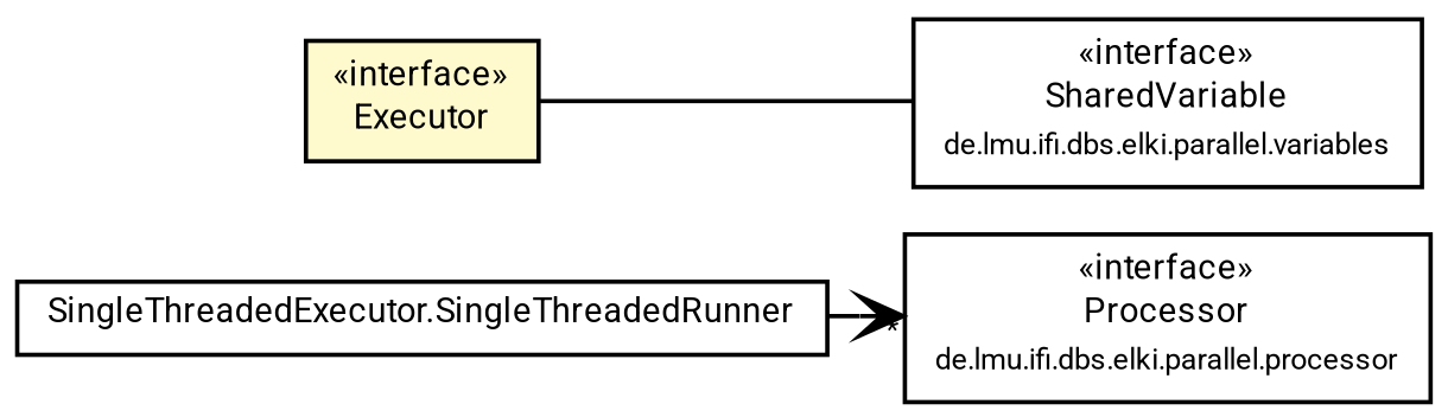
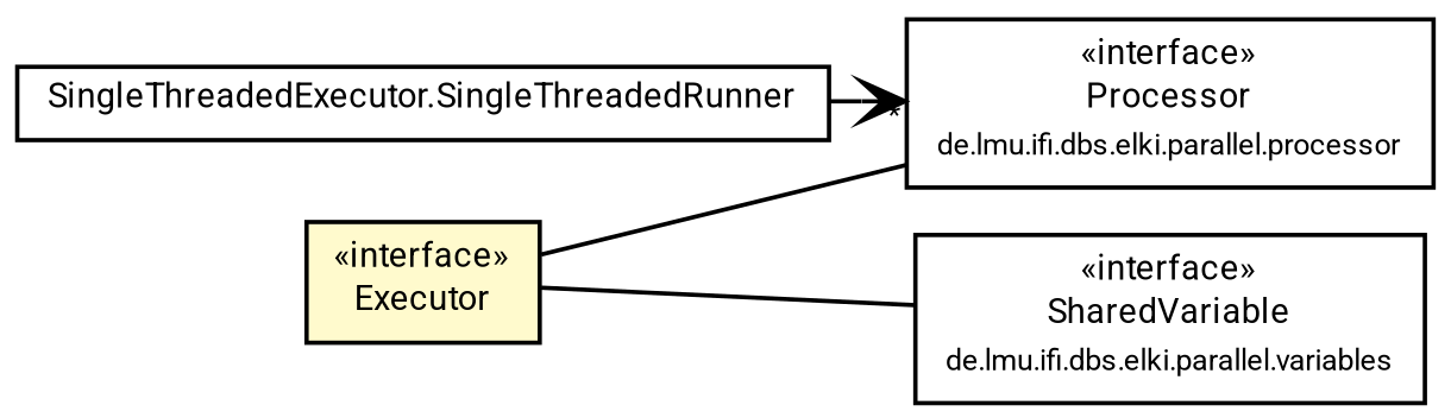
  digraph {
    nodesep=0.15
    rankdir=LR
    ranksep=0.25
    node [fontcolor=black fontname=Roboto fontsize=8 margin=0 shape=plaintext]
    edge [arrowhead=none color=black fontname=Roboto fontsize=7 labelfontname=Roboto labelfontsize=7 weight=2]
    n1 [height=0 label=<<table title="de.lmu.ifi.dbs.elki.parallel.processor.Processor" border="0" cellborder="1" cellspacing="0" cellpadding="2" href="processor/Processor.html" target="_parent"> 		<tr><td><table border="0" cellspacing="0" cellpadding="1"> 		<tr><td align="center" balign="center"> &#171;interface&#187; </td></tr> 		<tr><td align="center" balign="center"> <font face="Roboto">Processor</font> </td></tr> 		<tr><td align="center" balign="center"> <font face="Roboto" point-size="7.0">de.lmu.ifi.dbs.elki.parallel.processor</font> </td></tr> 		</table></td></tr> 		</table>> width=0]
    n2 [height=0 label=<<table title="de.lmu.ifi.dbs.elki.parallel.SingleThreadedExecutor.SingleThreadedRunner" border="0" cellborder="1" cellspacing="0" cellpadding="2" href="SingleThreadedExecutor.SingleThreadedRunner.html" target="_parent"> 		<tr><td><table border="0" cellspacing="0" cellpadding="1"> 		<tr><td align="center" balign="center"> <font face="Roboto">SingleThreadedExecutor.SingleThreadedRunner</font> </td></tr> 		</table></td></tr> 		</table>> width=0]
    n3 [height=0 label=<<table title="de.lmu.ifi.dbs.elki.parallel.variables.SharedVariable" border="0" cellborder="1" cellspacing="0" cellpadding="2" href="variables/SharedVariable.html" target="_parent"> 		<tr><td><table border="0" cellspacing="0" cellpadding="1"> 		<tr><td align="center" balign="center"> &#171;interface&#187; </td></tr> 		<tr><td align="center" balign="center"> <font face="Roboto">SharedVariable</font> </td></tr> 		<tr><td align="center" balign="center"> <font face="Roboto" point-size="7.0">de.lmu.ifi.dbs.elki.parallel.variables</font> </td></tr> 		</table></td></tr> 		</table>> width=0]
    n4 [height=0 label=<<table title="de.lmu.ifi.dbs.elki.parallel.Executor" border="0" cellborder="1" cellspacing="0" cellpadding="2" bgcolor="lemonChiffon" href="Executor.html" target="_parent"> 		<tr><td><table border="0" cellspacing="0" cellpadding="1"> 		<tr><td align="center" balign="center"> &#171;interface&#187; </td></tr> 		<tr><td align="center" balign="center"> <font face="Roboto">Executor</font> </td></tr> 		</table></td></tr> 		</table>> width=0]
    n2 -> n1 [arrowhead=open headlabel="*" weight=1]
+   n4 -> n1
    n4 -> n3
  }
